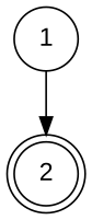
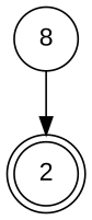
  digraph {
    fontname="Liberation Sans"
    node [fontname="Liberation Sans"]
    2 [shape=doublecircle]
-   1 [shape=circle]
+   1 [shape=circle label=8]
    1 -> 2 [fontname="Liberation Sans"]
  }
